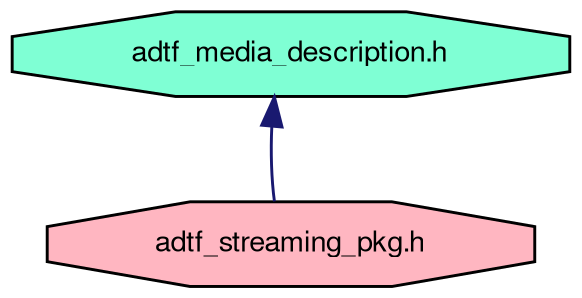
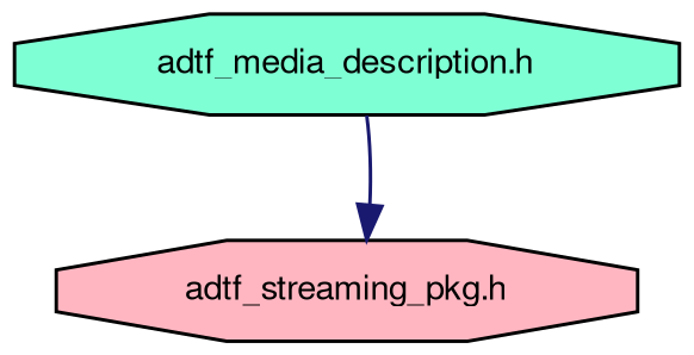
  digraph {
    node [color=black fontname=FreeSans fontsize=10 shape=octagon style=filled]
    n1 [fillcolor=aquamarine fontcolor=black height=0.2 label="adtf_media_description.h" width=0.4]
    n2 [fillcolor=lightpink height=0.2 label="adtf_streaming_pkg.h" width=0.4]
-   n1 -> n2 [color=midnightblue dir=back fontname=FreeSans fontsize=10 labelfontname=FreeSans labelfontsize=10 style=solid]
+   n2 -> n1 [color=midnightblue dir=back fontname=FreeSans fontsize=10 labelfontname=FreeSans labelfontsize=10 style=solid]
  }
